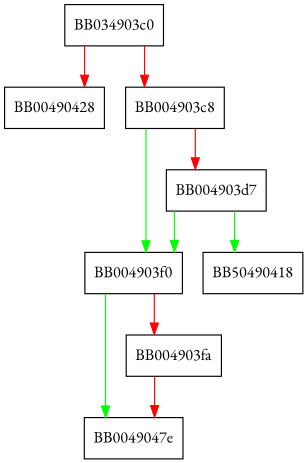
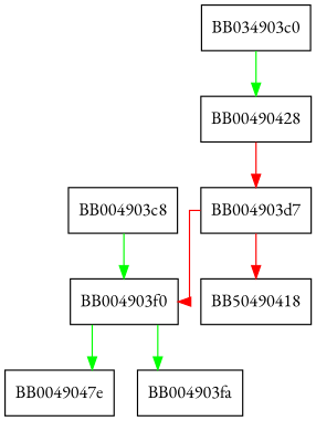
  digraph {
    fontname="EB Garamond"
    splines=ortho
    node [fontname="EB Garamond" shape=box]
    edge [color=red fontname="EB Garamond"]
    n1 [label=BB034903c0]
    BB00490428
    BB004903c8
    BB004903f0
    n5 [label=BB004903d7]
    n6 [label=BB0049047e]
    BB004903fa
    n8 [label=BB50490418]
-   n1 -> BB00490428
-   n1 -> BB004903c8
+   n1 -> BB00490428 [color=green]
    BB004903c8 -> BB004903f0 [color=green]
-   BB004903c8 -> n5
+   BB00490428 -> n5
    BB004903f0 -> n6 [color=green]
-   BB004903f0 -> BB004903fa
-   n5 -> BB004903f0 [color=green]
-   n5 -> n8 [color=green]
-   BB004903fa -> n6
+   BB004903f0 -> BB004903fa [color=green]
+   n5 -> BB004903f0
+   n5 -> n8
  }
